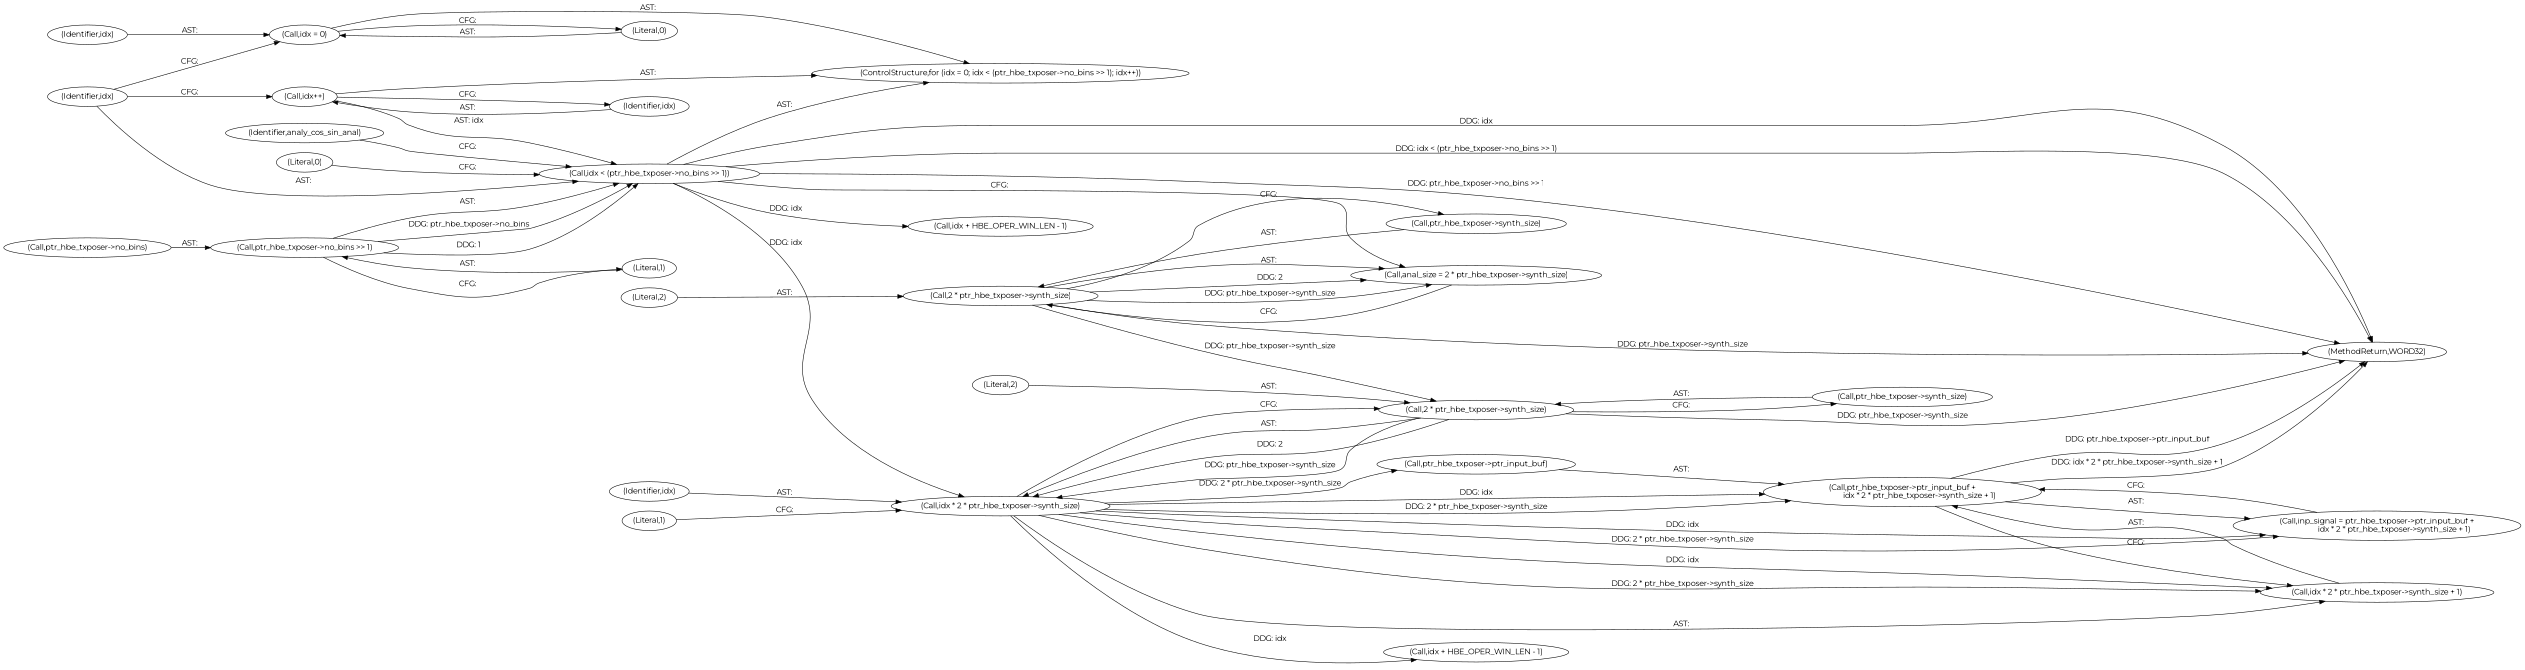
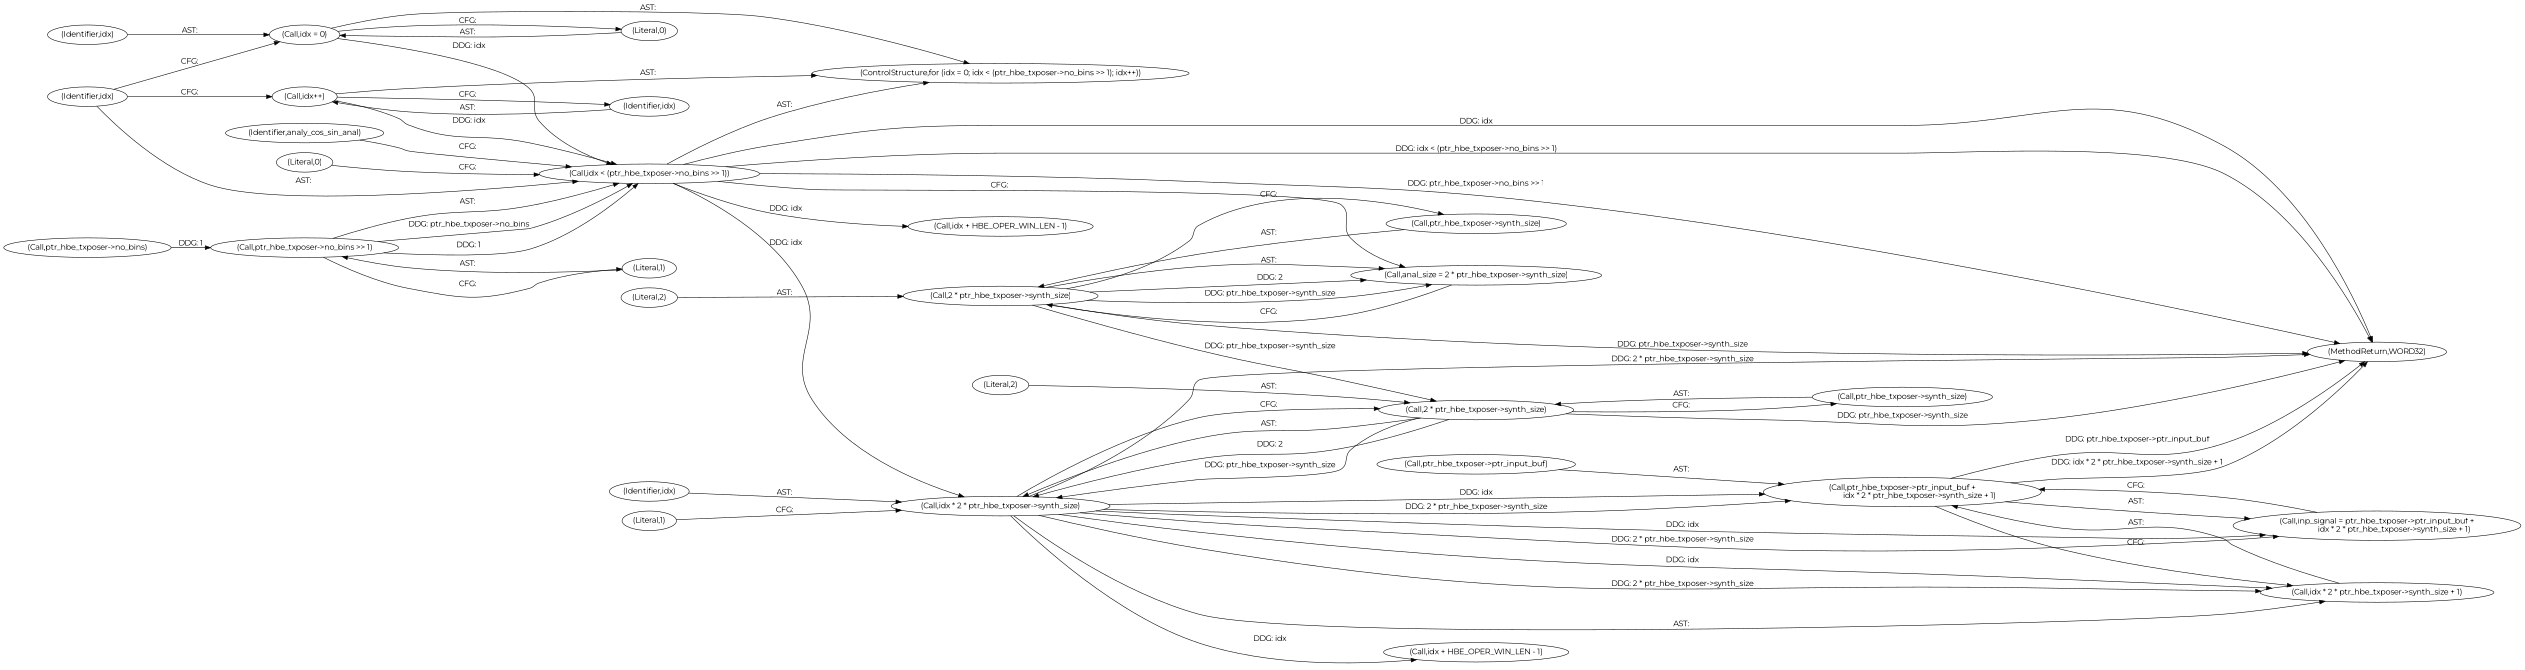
  digraph {
    fontname=Montserrat
    rankdir=LR
    node [fontname=Montserrat]
    edge [fontname=Montserrat]
    n1 [label="(Call,ptr_hbe_txposer->ptr_input_buf +\n                 idx * 2 * ptr_hbe_txposer->synth_size + 1)"]
    n2 [label="(Call,inp_signal = ptr_hbe_txposer->ptr_input_buf +\n                 idx * 2 * ptr_hbe_txposer->synth_size + 1)"]
    n3 [label="(Call,idx * 2 * ptr_hbe_txposer->synth_size + 1)"]
    n4 [label="(MethodReturn,WORD32)"]
    n5 [label="(Call,idx * 2 * ptr_hbe_txposer->synth_size)"]
    n6 [label="(Call,2 * ptr_hbe_txposer->synth_size)"]
    n7 [label="(Call,idx + HBE_OPER_WIN_LEN - 1)"]
    n8 [label="(Call,idx++)"]
    n9 [label="(Call,idx < (ptr_hbe_txposer->no_bins >> 1))"]
    n10 [label="(ControlStructure,for (idx = 0; idx < (ptr_hbe_txposer->no_bins >> 1); idx++))"]
    n11 [label="(Identifier,idx)"]
    n12 [label="(Call,ptr_hbe_txposer->synth_size)"]
    n13 [label="(Call,idx + HBE_OPER_WIN_LEN - 1)"]
    n14 [label="(Call,anal_size = 2 * ptr_hbe_txposer->synth_size)"]
    n15 [label="(Call,ptr_hbe_txposer->no_bins >> 1)"]
    n16 [label="(Literal,1)"]
    n17 [label="(Call,idx = 0)"]
    n18 [label="(Literal,0)"]
    n19 [label="(Call,2 * ptr_hbe_txposer->synth_size)"]
    n20 [label="(Call,ptr_hbe_txposer->synth_size)"]
    n21 [label="(Literal,1)"]
    n22 [label="(Identifier,analy_cos_sin_anal)"]
    n23 [label="(Call,ptr_hbe_txposer->ptr_input_buf)"]
    n24 [label="(Call,ptr_hbe_txposer->no_bins)"]
    n25 [label="(Literal,2)"]
    n26 [label="(Literal,2)"]
    n27 [label="(Identifier,idx)"]
    n28 [label="(Identifier,idx)"]
    n29 [label="(Literal,0)"]
    n30 [label="(Identifier,idx)"]
    n1 -> n2 [label="AST: "]
    n1 -> n3 [label="CFG: "]
    n1 -> n4 [label="DDG: ptr_hbe_txposer->ptr_input_buf"]
    n1 -> n4 [label="DDG: idx * 2 * ptr_hbe_txposer->synth_size + 1"]
    n2 -> n1 [label="CFG: "]
    n3 -> n1 [label="AST: "]
    n5 -> n1 [label="DDG: idx"]
    n5 -> n1 [label="DDG: 2 * ptr_hbe_txposer->synth_size"]
    n5 -> n2 [label="DDG: idx"]
    n5 -> n2 [label="DDG: 2 * ptr_hbe_txposer->synth_size"]
    n5 -> n3 [label="AST: "]
    n5 -> n3 [label="DDG: idx"]
    n5 -> n3 [label="DDG: 2 * ptr_hbe_txposer->synth_size"]
-   n5 -> n23 [label="DDG: 2 * ptr_hbe_txposer->synth_size"]
+   n5 -> n4 [label="DDG: 2 * ptr_hbe_txposer->synth_size"]
    n5 -> n6 [label="CFG: "]
    n5 -> n7 [label="DDG: idx"]
    n6 -> n4 [label="DDG: ptr_hbe_txposer->synth_size"]
    n6 -> n5 [label="AST: "]
    n6 -> n5 [label="DDG: 2"]
    n6 -> n5 [label="DDG: ptr_hbe_txposer->synth_size"]
    n6 -> n12 [label="CFG: "]
-   n8 -> n9 [label="AST: idx"]
+   n8 -> n9 [label="DDG: idx"]
    n8 -> n10 [label="AST: "]
    n8 -> n11 [label="CFG: "]
    n9 -> n4 [label="DDG: idx"]
    n9 -> n4 [label="DDG: idx < (ptr_hbe_txposer->no_bins >> 1)"]
    n9 -> n4 [label="DDG: ptr_hbe_txposer->no_bins >> 1"]
    n9 -> n5 [label="DDG: idx"]
    n9 -> n10 [label="AST: "]
    n9 -> n13 [label="DDG: idx"]
    n9 -> n14 [label="CFG: "]
    n11 -> n8 [label="AST: "]
    n12 -> n6 [label="AST: "]
    n14 -> n19 [label="CFG: "]
    n15 -> n9 [label="AST: "]
    n15 -> n9 [label="DDG: ptr_hbe_txposer->no_bins"]
    n15 -> n9 [label="DDG: 1"]
    n15 -> n16 [label="CFG: "]
    n16 -> n15 [label="AST: "]
+   n17 -> n9 [label="DDG: idx"]
    n17 -> n10 [label="AST: "]
    n17 -> n18 [label="CFG: "]
    n18 -> n17 [label="AST: "]
    n19 -> n4 [label="DDG: ptr_hbe_txposer->synth_size"]
    n19 -> n6 [label="DDG: ptr_hbe_txposer->synth_size"]
    n19 -> n14 [label="AST: "]
    n19 -> n14 [label="DDG: 2"]
    n19 -> n14 [label="DDG: ptr_hbe_txposer->synth_size"]
    n19 -> n20 [label="CFG: "]
    n20 -> n19 [label="AST: "]
    n21 -> n5 [label="CFG: "]
    n22 -> n9 [label="CFG: "]
    n23 -> n1 [label="AST: "]
-   n24 -> n15 [label="AST: "]
+   n24 -> n15 [label="DDG: 1"]
    n25 -> n6 [label="AST: "]
    n26 -> n19 [label="AST: "]
    n27 -> n5 [label="AST: "]
    n28 -> n8 [label="CFG: "]
    n28 -> n9 [label="AST: "]
    n28 -> n17 [label="CFG: "]
    n29 -> n9 [label="CFG: "]
    n30 -> n17 [label="AST: "]
  }
